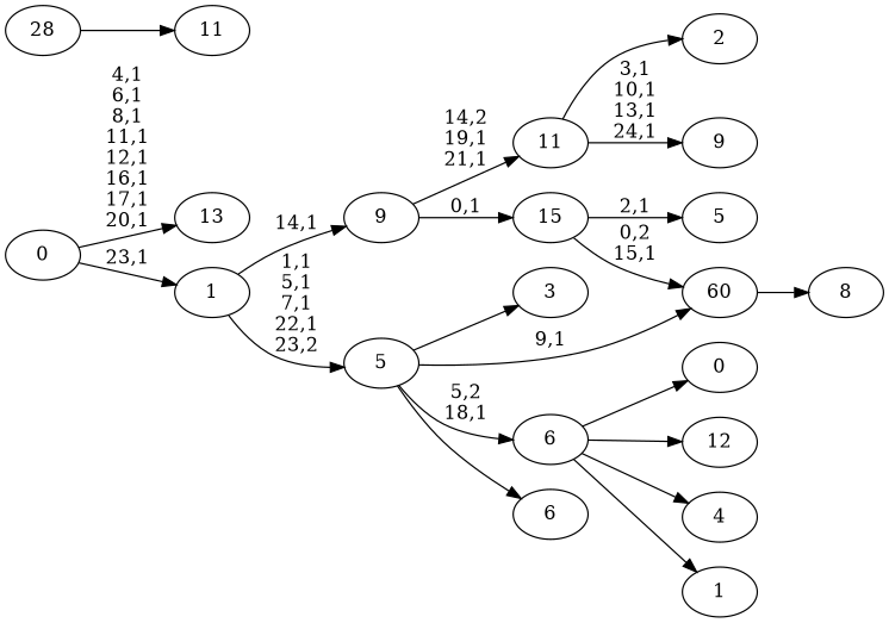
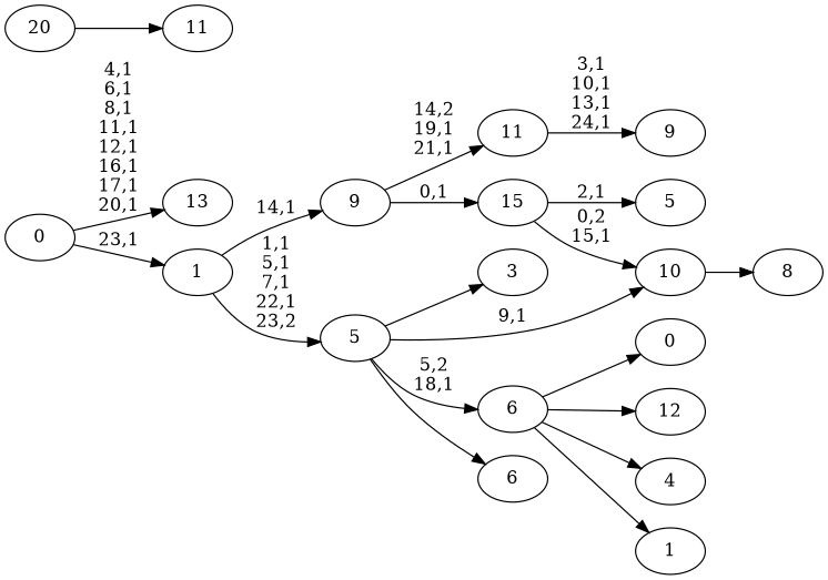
  digraph {
    rankdir=LR
    n1 [label=13]
    n2 [label=12]
    n3 [label=11]
-   n4 [label=60]
+   n4 [label=10]
    n5 [label=8]
    n6 [label=9]
-   20 [label=28]
+   20
    n8 [label=6]
    n9 [label=5]
    15
    n11 [label=4]
    n12 [label=3]
-   n13 [label=2]
    11
    9
    n16 [label=1]
    n17 [label=0]
    6
    5
    1
    0
    n4 -> n5
    20 -> n3
    15 -> n4 [label="0,2\n15,1"]
    15 -> n9 [label="2,1"]
    11 -> n6 [label="3,1\n10,1\n13,1\n24,1"]
-   11 -> n13
    9 -> 15 [label="0,1"]
    9 -> 11 [label="14,2\n19,1\n21,1"]
    6 -> n2
    6 -> n11
    6 -> n16
    6 -> n17
    5 -> n4 [label="9,1"]
    5 -> n8
    5 -> n12
    5 -> 6 [label="5,2\n18,1"]
    1 -> 9 [label="14,1"]
    1 -> 5 [label="1,1\n5,1\n7,1\n22,1\n23,2"]
    0 -> n1 [label="4,1\n6,1\n8,1\n11,1\n12,1\n16,1\n17,1\n20,1"]
    0 -> 1 [label="23,1"]
  }
